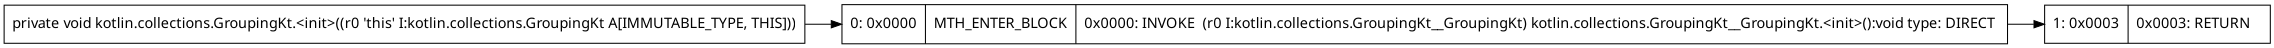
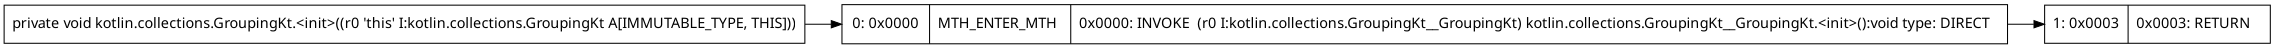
  digraph {
    rankdir=LR
    fontname="Noto Sans"
    node [shape=record fontname="Noto Sans"]
    edge [fontname="Noto Sans"]
-   n1 [label="{0\:\ 0x0000|MTH_ENTER_BLOCK\l|0x0000: INVOKE  (r0 I:kotlin.collections.GroupingKt__GroupingKt) kotlin.collections.GroupingKt__GroupingKt.\<init\>():void type: DIRECT \l}"]
+   n1 [label="{0\:\ 0x0000|MTH_ENTER_MTH\l|0x0000: INVOKE  (r0 I:kotlin.collections.GroupingKt__GroupingKt) kotlin.collections.GroupingKt__GroupingKt.\<init\>():void type: DIRECT \l}"]
    n2 [label="{1\:\ 0x0003|0x0003: RETURN   \l}"]
    n3 [label="{private void kotlin.collections.GroupingKt.\<init\>((r0 'this' I:kotlin.collections.GroupingKt A[IMMUTABLE_TYPE, THIS])) }"]
    n1 -> n2
    n3 -> n1
  }
